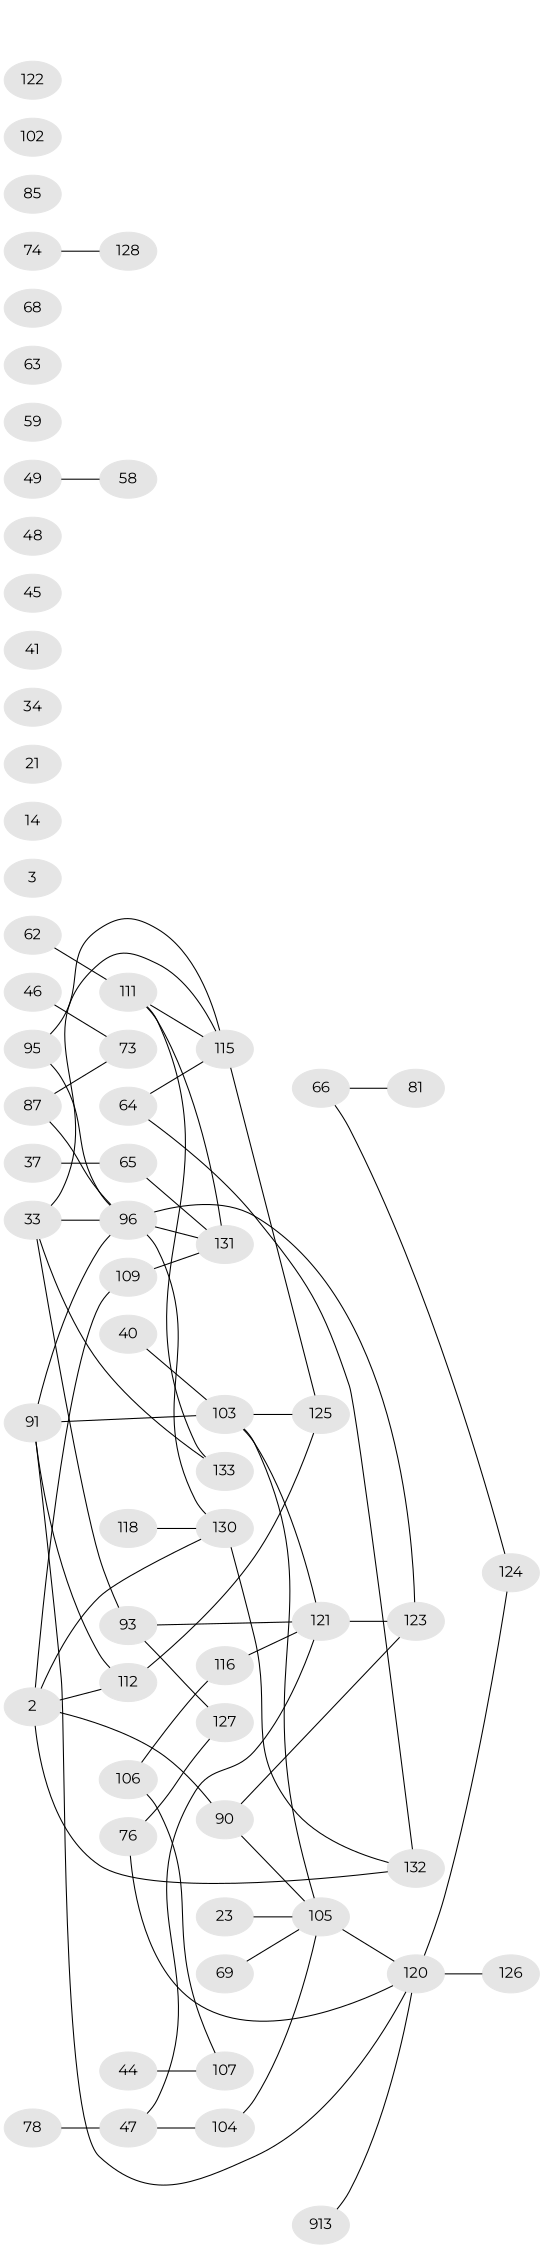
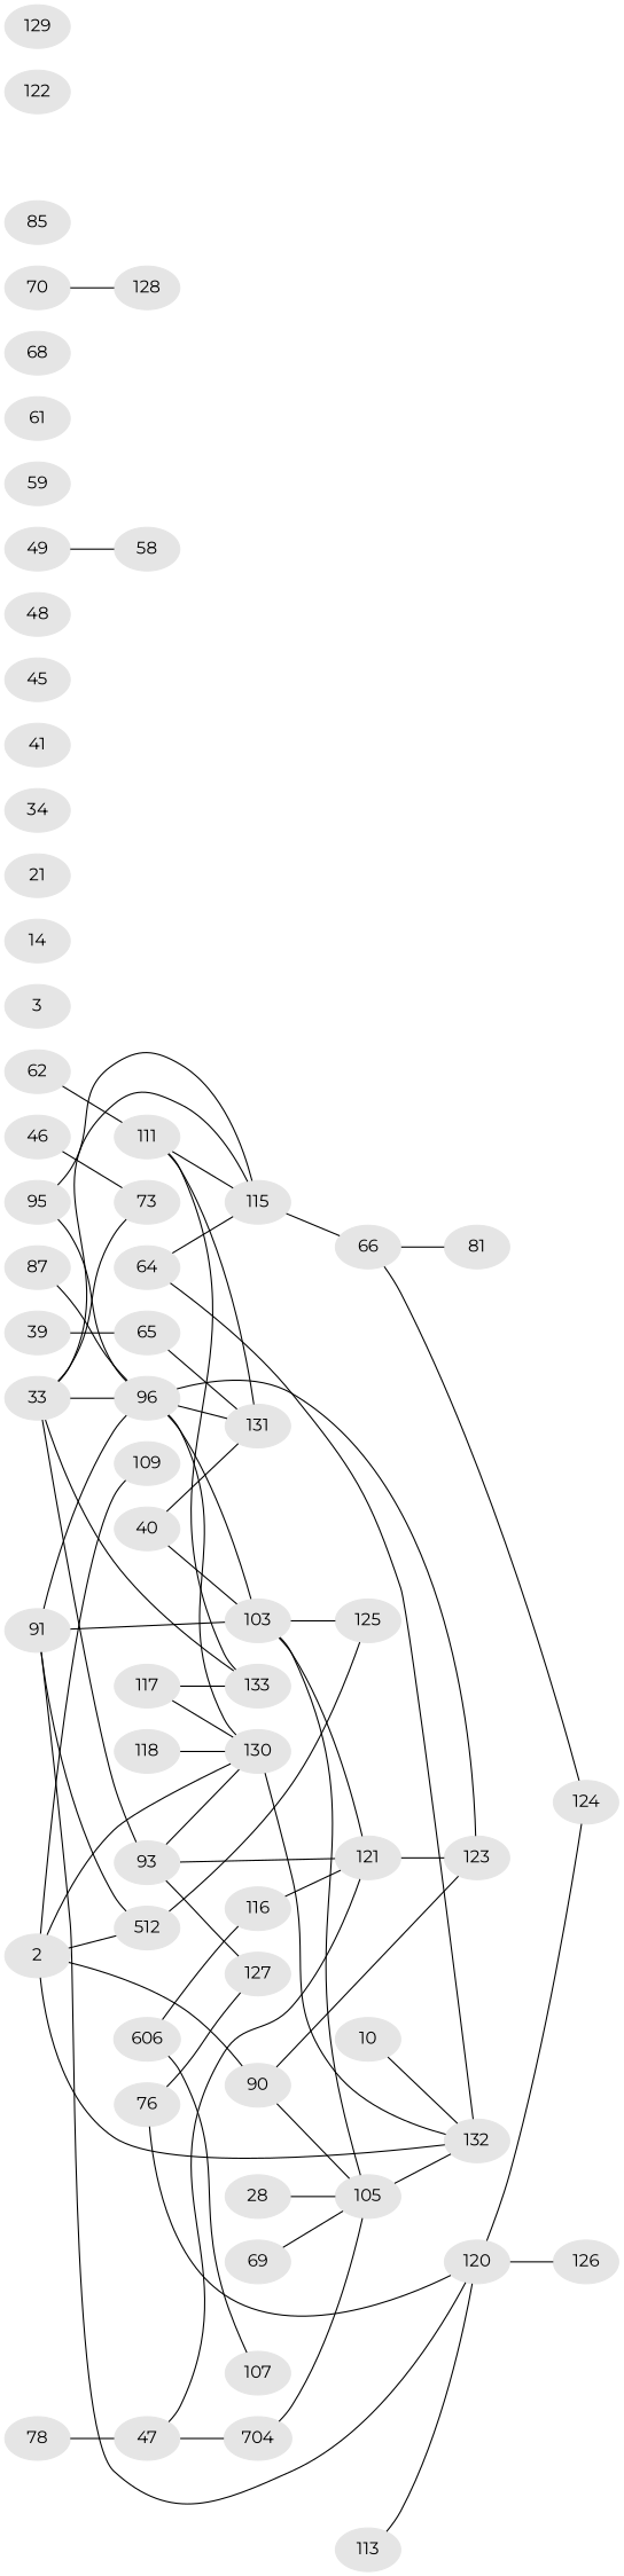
  graph {
    fontname=Montserrat
    rankdir=LR
    node [color=gray90 fontname=Montserrat style=filled]
    edge [fontname=Montserrat]
    2
    90
    109
-   112 [super="+80+83+25+100+36"]
+   112 [super="+80+83+25+100+36" label=512]
    130 [super="+77+98+101+82"]
    132 [super="+35"]
    105
    123 [super="+31+110+92+94"]
    131 [super="+54"]
    125
    3
+   10
    14
    21
-   28 [label=23]
+   28
    120 [super="+57+30"]
    33 [super="+13"]
    73
    93 [super="+86+5+88"]
    96 [super="+75+89+79"]
    115 [super="+108+42+52"]
    133 [super="+8+11+114+72+119+99+51"]
    121 [super="+97"]
    127
    103 [super="+84+70"]
    34
-   37
+   37 [label=39]
    65
    40 [super="+15"]
    41
-   44
    107
    45
    46
    47
-   104
+   104 [label=704]
    48
    49
    58
    59
-   61 [super="+18" label=63]
+   61 [super="+18"]
    62
    111
    64 [super="+23+32"]
    66
    81
    124
    68
    69
-   74
+   74 [label=70]
    128
    126
    76
    78
    85
    87
    91 [super="+71"]
    95
-   102
-   106
+   106 [label=606]
    116 [super="+19"]
-   113 [label=913]
+   113
+   117
    118
    122
+   129
    2 -- 90
    2 -- 109
    2 -- 112
    2 -- 130
    2 -- 132 [weight=2]
    90 -- 105
    90 -- 123
-   109 -- 131
+   40 -- 131
    112 -- 125
    130 -- 132
-   105 -- 120 [weight=2]
+   105 -- 132 [weight=2]
+   10 -- 132
    28 -- 105
    120 -- 124
    120 -- 126
-   87 -- 73
+   33 -- 73
    33 -- 93
    33 -- 96 [weight=3]
    33 -- 115
    33 -- 133
+   93 -- 130
    93 -- 121
    93 -- 127
    96 -- 130
    96 -- 123
    96 -- 131
-   115 -- 125
+   96 -- 103 [weight=3]
+   115 -- 66
    121 -- 123
    103 -- 105 [weight=3]
    103 -- 125
    103 -- 121 [weight=2]
    37 -- 65
    65 -- 131
    40 -- 103
-   44 -- 107
    46 -- 73
    47 -- 121
    47 -- 104
    104 -- 105
    49 -- 58
    62 -- 111
    111 -- 131 [weight=2]
    111 -- 115
    111 -- 133
    64 -- 132
    64 -- 115
    66 -- 81
    66 -- 124
    69 -- 105
    74 -- 128
    76 -- 120
    76 -- 127
    78 -- 47
    87 -- 96
    91 -- 112
    91 -- 120
    91 -- 96 [weight=2]
    91 -- 103 [weight=2]
    95 -- 96
    95 -- 115
    106 -- 107
    106 -- 116
    116 -- 121 [weight=2]
    113 -- 120
+   117 -- 130
+   117 -- 133
    118 -- 130
  }
